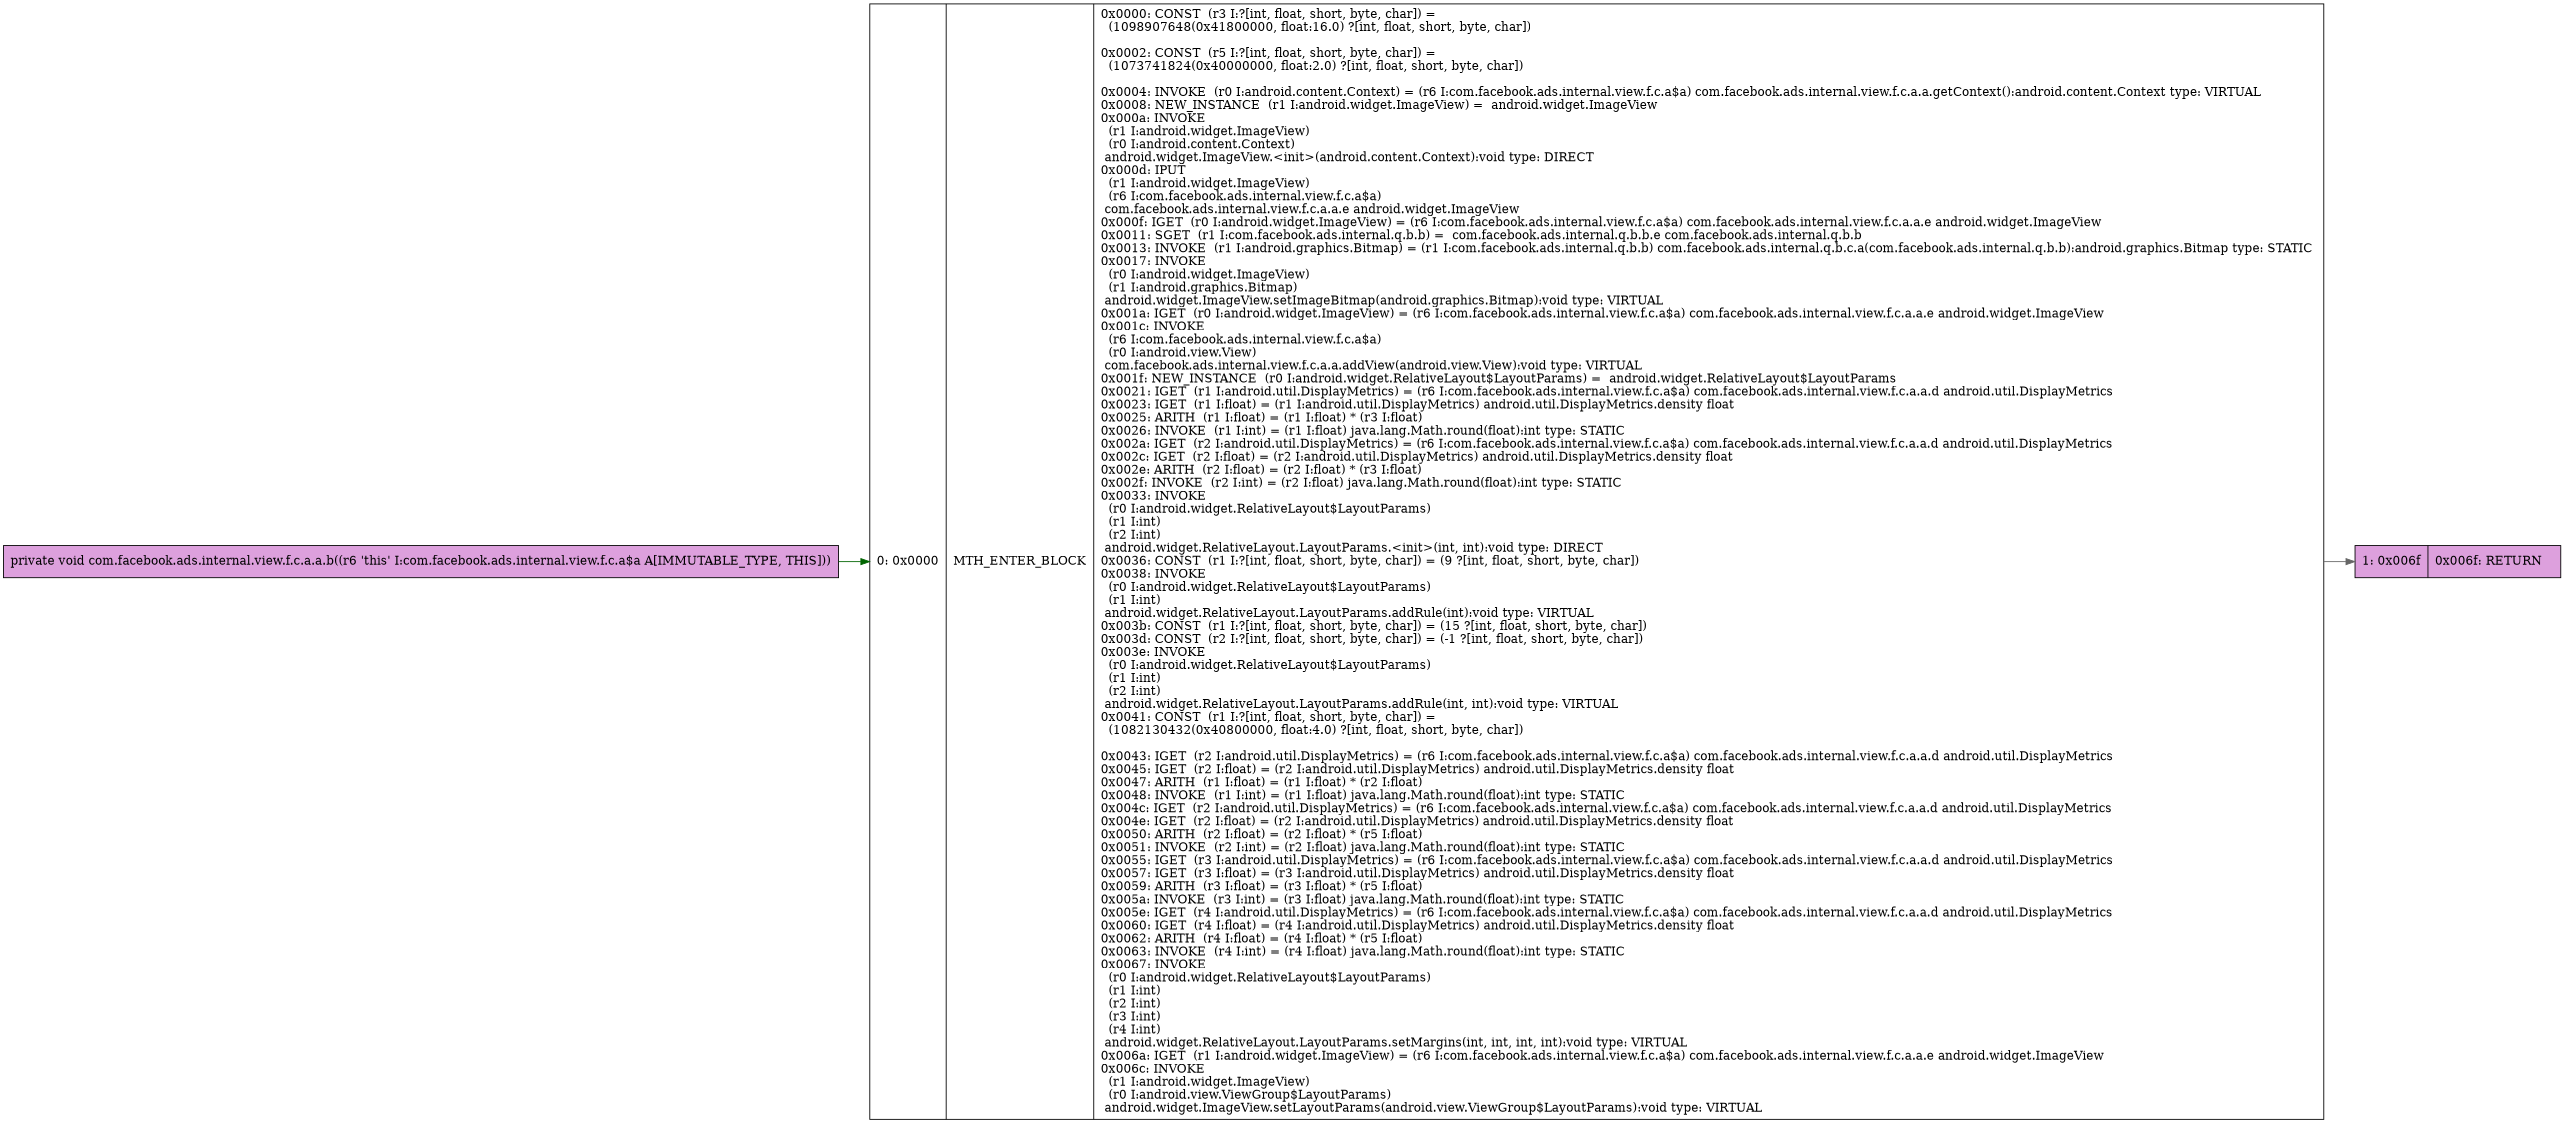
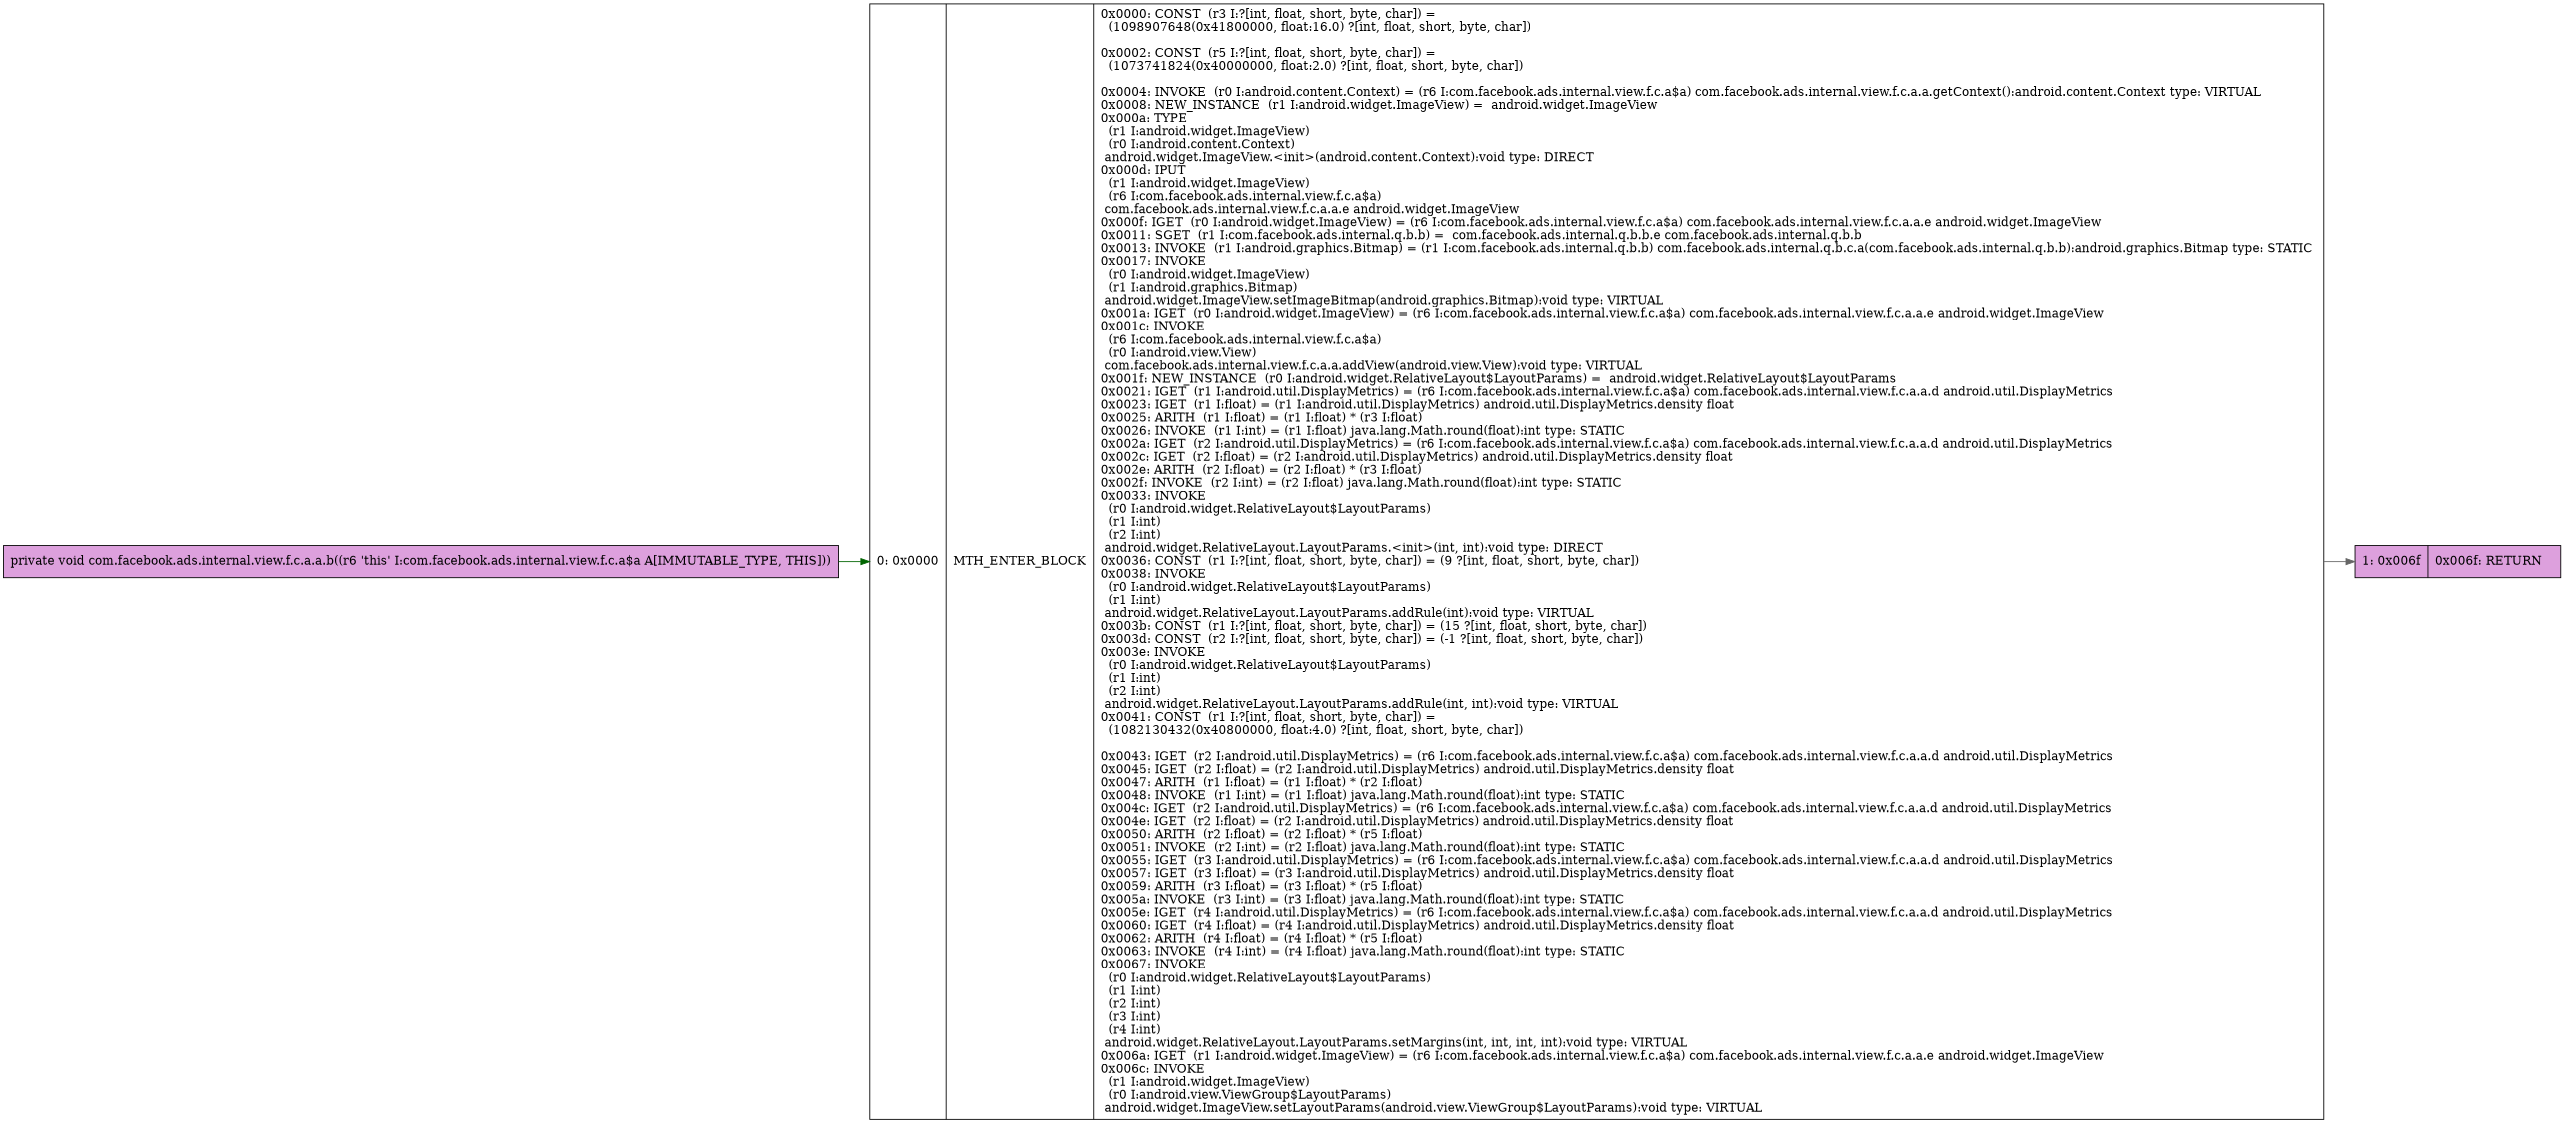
  digraph {
    rankdir=LR
    node [shape=record style=filled fillcolor=plum]
-   n1 [label="{0\:\ 0x0000|MTH_ENTER_BLOCK\l|0x0000: CONST  (r3 I:?[int, float, short, byte, char]) = \l  (1098907648(0x41800000, float:16.0) ?[int, float, short, byte, char])\l \l0x0002: CONST  (r5 I:?[int, float, short, byte, char]) = \l  (1073741824(0x40000000, float:2.0) ?[int, float, short, byte, char])\l \l0x0004: INVOKE  (r0 I:android.content.Context) = (r6 I:com.facebook.ads.internal.view.f.c.a$a) com.facebook.ads.internal.view.f.c.a.a.getContext():android.content.Context type: VIRTUAL \l0x0008: NEW_INSTANCE  (r1 I:android.widget.ImageView) =  android.widget.ImageView \l0x000a: INVOKE  \l  (r1 I:android.widget.ImageView)\l  (r0 I:android.content.Context)\l android.widget.ImageView.\<init\>(android.content.Context):void type: DIRECT \l0x000d: IPUT  \l  (r1 I:android.widget.ImageView)\l  (r6 I:com.facebook.ads.internal.view.f.c.a$a)\l com.facebook.ads.internal.view.f.c.a.a.e android.widget.ImageView \l0x000f: IGET  (r0 I:android.widget.ImageView) = (r6 I:com.facebook.ads.internal.view.f.c.a$a) com.facebook.ads.internal.view.f.c.a.a.e android.widget.ImageView \l0x0011: SGET  (r1 I:com.facebook.ads.internal.q.b.b) =  com.facebook.ads.internal.q.b.b.e com.facebook.ads.internal.q.b.b \l0x0013: INVOKE  (r1 I:android.graphics.Bitmap) = (r1 I:com.facebook.ads.internal.q.b.b) com.facebook.ads.internal.q.b.c.a(com.facebook.ads.internal.q.b.b):android.graphics.Bitmap type: STATIC \l0x0017: INVOKE  \l  (r0 I:android.widget.ImageView)\l  (r1 I:android.graphics.Bitmap)\l android.widget.ImageView.setImageBitmap(android.graphics.Bitmap):void type: VIRTUAL \l0x001a: IGET  (r0 I:android.widget.ImageView) = (r6 I:com.facebook.ads.internal.view.f.c.a$a) com.facebook.ads.internal.view.f.c.a.a.e android.widget.ImageView \l0x001c: INVOKE  \l  (r6 I:com.facebook.ads.internal.view.f.c.a$a)\l  (r0 I:android.view.View)\l com.facebook.ads.internal.view.f.c.a.a.addView(android.view.View):void type: VIRTUAL \l0x001f: NEW_INSTANCE  (r0 I:android.widget.RelativeLayout$LayoutParams) =  android.widget.RelativeLayout$LayoutParams \l0x0021: IGET  (r1 I:android.util.DisplayMetrics) = (r6 I:com.facebook.ads.internal.view.f.c.a$a) com.facebook.ads.internal.view.f.c.a.a.d android.util.DisplayMetrics \l0x0023: IGET  (r1 I:float) = (r1 I:android.util.DisplayMetrics) android.util.DisplayMetrics.density float \l0x0025: ARITH  (r1 I:float) = (r1 I:float) * (r3 I:float) \l0x0026: INVOKE  (r1 I:int) = (r1 I:float) java.lang.Math.round(float):int type: STATIC \l0x002a: IGET  (r2 I:android.util.DisplayMetrics) = (r6 I:com.facebook.ads.internal.view.f.c.a$a) com.facebook.ads.internal.view.f.c.a.a.d android.util.DisplayMetrics \l0x002c: IGET  (r2 I:float) = (r2 I:android.util.DisplayMetrics) android.util.DisplayMetrics.density float \l0x002e: ARITH  (r2 I:float) = (r2 I:float) * (r3 I:float) \l0x002f: INVOKE  (r2 I:int) = (r2 I:float) java.lang.Math.round(float):int type: STATIC \l0x0033: INVOKE  \l  (r0 I:android.widget.RelativeLayout$LayoutParams)\l  (r1 I:int)\l  (r2 I:int)\l android.widget.RelativeLayout.LayoutParams.\<init\>(int, int):void type: DIRECT \l0x0036: CONST  (r1 I:?[int, float, short, byte, char]) = (9 ?[int, float, short, byte, char]) \l0x0038: INVOKE  \l  (r0 I:android.widget.RelativeLayout$LayoutParams)\l  (r1 I:int)\l android.widget.RelativeLayout.LayoutParams.addRule(int):void type: VIRTUAL \l0x003b: CONST  (r1 I:?[int, float, short, byte, char]) = (15 ?[int, float, short, byte, char]) \l0x003d: CONST  (r2 I:?[int, float, short, byte, char]) = (\-1 ?[int, float, short, byte, char]) \l0x003e: INVOKE  \l  (r0 I:android.widget.RelativeLayout$LayoutParams)\l  (r1 I:int)\l  (r2 I:int)\l android.widget.RelativeLayout.LayoutParams.addRule(int, int):void type: VIRTUAL \l0x0041: CONST  (r1 I:?[int, float, short, byte, char]) = \l  (1082130432(0x40800000, float:4.0) ?[int, float, short, byte, char])\l \l0x0043: IGET  (r2 I:android.util.DisplayMetrics) = (r6 I:com.facebook.ads.internal.view.f.c.a$a) com.facebook.ads.internal.view.f.c.a.a.d android.util.DisplayMetrics \l0x0045: IGET  (r2 I:float) = (r2 I:android.util.DisplayMetrics) android.util.DisplayMetrics.density float \l0x0047: ARITH  (r1 I:float) = (r1 I:float) * (r2 I:float) \l0x0048: INVOKE  (r1 I:int) = (r1 I:float) java.lang.Math.round(float):int type: STATIC \l0x004c: IGET  (r2 I:android.util.DisplayMetrics) = (r6 I:com.facebook.ads.internal.view.f.c.a$a) com.facebook.ads.internal.view.f.c.a.a.d android.util.DisplayMetrics \l0x004e: IGET  (r2 I:float) = (r2 I:android.util.DisplayMetrics) android.util.DisplayMetrics.density float \l0x0050: ARITH  (r2 I:float) = (r2 I:float) * (r5 I:float) \l0x0051: INVOKE  (r2 I:int) = (r2 I:float) java.lang.Math.round(float):int type: STATIC \l0x0055: IGET  (r3 I:android.util.DisplayMetrics) = (r6 I:com.facebook.ads.internal.view.f.c.a$a) com.facebook.ads.internal.view.f.c.a.a.d android.util.DisplayMetrics \l0x0057: IGET  (r3 I:float) = (r3 I:android.util.DisplayMetrics) android.util.DisplayMetrics.density float \l0x0059: ARITH  (r3 I:float) = (r3 I:float) * (r5 I:float) \l0x005a: INVOKE  (r3 I:int) = (r3 I:float) java.lang.Math.round(float):int type: STATIC \l0x005e: IGET  (r4 I:android.util.DisplayMetrics) = (r6 I:com.facebook.ads.internal.view.f.c.a$a) com.facebook.ads.internal.view.f.c.a.a.d android.util.DisplayMetrics \l0x0060: IGET  (r4 I:float) = (r4 I:android.util.DisplayMetrics) android.util.DisplayMetrics.density float \l0x0062: ARITH  (r4 I:float) = (r4 I:float) * (r5 I:float) \l0x0063: INVOKE  (r4 I:int) = (r4 I:float) java.lang.Math.round(float):int type: STATIC \l0x0067: INVOKE  \l  (r0 I:android.widget.RelativeLayout$LayoutParams)\l  (r1 I:int)\l  (r2 I:int)\l  (r3 I:int)\l  (r4 I:int)\l android.widget.RelativeLayout.LayoutParams.setMargins(int, int, int, int):void type: VIRTUAL \l0x006a: IGET  (r1 I:android.widget.ImageView) = (r6 I:com.facebook.ads.internal.view.f.c.a$a) com.facebook.ads.internal.view.f.c.a.a.e android.widget.ImageView \l0x006c: INVOKE  \l  (r1 I:android.widget.ImageView)\l  (r0 I:android.view.ViewGroup$LayoutParams)\l android.widget.ImageView.setLayoutParams(android.view.ViewGroup$LayoutParams):void type: VIRTUAL \l}" fillcolor=white]
+   n1 [label="{0\:\ 0x0000|MTH_ENTER_BLOCK\l|0x0000: CONST  (r3 I:?[int, float, short, byte, char]) = \l  (1098907648(0x41800000, float:16.0) ?[int, float, short, byte, char])\l \l0x0002: CONST  (r5 I:?[int, float, short, byte, char]) = \l  (1073741824(0x40000000, float:2.0) ?[int, float, short, byte, char])\l \l0x0004: INVOKE  (r0 I:android.content.Context) = (r6 I:com.facebook.ads.internal.view.f.c.a$a) com.facebook.ads.internal.view.f.c.a.a.getContext():android.content.Context type: VIRTUAL \l0x0008: NEW_INSTANCE  (r1 I:android.widget.ImageView) =  android.widget.ImageView \l0x000a: TYPE  \l  (r1 I:android.widget.ImageView)\l  (r0 I:android.content.Context)\l android.widget.ImageView.\<init\>(android.content.Context):void type: DIRECT \l0x000d: IPUT  \l  (r1 I:android.widget.ImageView)\l  (r6 I:com.facebook.ads.internal.view.f.c.a$a)\l com.facebook.ads.internal.view.f.c.a.a.e android.widget.ImageView \l0x000f: IGET  (r0 I:android.widget.ImageView) = (r6 I:com.facebook.ads.internal.view.f.c.a$a) com.facebook.ads.internal.view.f.c.a.a.e android.widget.ImageView \l0x0011: SGET  (r1 I:com.facebook.ads.internal.q.b.b) =  com.facebook.ads.internal.q.b.b.e com.facebook.ads.internal.q.b.b \l0x0013: INVOKE  (r1 I:android.graphics.Bitmap) = (r1 I:com.facebook.ads.internal.q.b.b) com.facebook.ads.internal.q.b.c.a(com.facebook.ads.internal.q.b.b):android.graphics.Bitmap type: STATIC \l0x0017: INVOKE  \l  (r0 I:android.widget.ImageView)\l  (r1 I:android.graphics.Bitmap)\l android.widget.ImageView.setImageBitmap(android.graphics.Bitmap):void type: VIRTUAL \l0x001a: IGET  (r0 I:android.widget.ImageView) = (r6 I:com.facebook.ads.internal.view.f.c.a$a) com.facebook.ads.internal.view.f.c.a.a.e android.widget.ImageView \l0x001c: INVOKE  \l  (r6 I:com.facebook.ads.internal.view.f.c.a$a)\l  (r0 I:android.view.View)\l com.facebook.ads.internal.view.f.c.a.a.addView(android.view.View):void type: VIRTUAL \l0x001f: NEW_INSTANCE  (r0 I:android.widget.RelativeLayout$LayoutParams) =  android.widget.RelativeLayout$LayoutParams \l0x0021: IGET  (r1 I:android.util.DisplayMetrics) = (r6 I:com.facebook.ads.internal.view.f.c.a$a) com.facebook.ads.internal.view.f.c.a.a.d android.util.DisplayMetrics \l0x0023: IGET  (r1 I:float) = (r1 I:android.util.DisplayMetrics) android.util.DisplayMetrics.density float \l0x0025: ARITH  (r1 I:float) = (r1 I:float) * (r3 I:float) \l0x0026: INVOKE  (r1 I:int) = (r1 I:float) java.lang.Math.round(float):int type: STATIC \l0x002a: IGET  (r2 I:android.util.DisplayMetrics) = (r6 I:com.facebook.ads.internal.view.f.c.a$a) com.facebook.ads.internal.view.f.c.a.a.d android.util.DisplayMetrics \l0x002c: IGET  (r2 I:float) = (r2 I:android.util.DisplayMetrics) android.util.DisplayMetrics.density float \l0x002e: ARITH  (r2 I:float) = (r2 I:float) * (r3 I:float) \l0x002f: INVOKE  (r2 I:int) = (r2 I:float) java.lang.Math.round(float):int type: STATIC \l0x0033: INVOKE  \l  (r0 I:android.widget.RelativeLayout$LayoutParams)\l  (r1 I:int)\l  (r2 I:int)\l android.widget.RelativeLayout.LayoutParams.\<init\>(int, int):void type: DIRECT \l0x0036: CONST  (r1 I:?[int, float, short, byte, char]) = (9 ?[int, float, short, byte, char]) \l0x0038: INVOKE  \l  (r0 I:android.widget.RelativeLayout$LayoutParams)\l  (r1 I:int)\l android.widget.RelativeLayout.LayoutParams.addRule(int):void type: VIRTUAL \l0x003b: CONST  (r1 I:?[int, float, short, byte, char]) = (15 ?[int, float, short, byte, char]) \l0x003d: CONST  (r2 I:?[int, float, short, byte, char]) = (\-1 ?[int, float, short, byte, char]) \l0x003e: INVOKE  \l  (r0 I:android.widget.RelativeLayout$LayoutParams)\l  (r1 I:int)\l  (r2 I:int)\l android.widget.RelativeLayout.LayoutParams.addRule(int, int):void type: VIRTUAL \l0x0041: CONST  (r1 I:?[int, float, short, byte, char]) = \l  (1082130432(0x40800000, float:4.0) ?[int, float, short, byte, char])\l \l0x0043: IGET  (r2 I:android.util.DisplayMetrics) = (r6 I:com.facebook.ads.internal.view.f.c.a$a) com.facebook.ads.internal.view.f.c.a.a.d android.util.DisplayMetrics \l0x0045: IGET  (r2 I:float) = (r2 I:android.util.DisplayMetrics) android.util.DisplayMetrics.density float \l0x0047: ARITH  (r1 I:float) = (r1 I:float) * (r2 I:float) \l0x0048: INVOKE  (r1 I:int) = (r1 I:float) java.lang.Math.round(float):int type: STATIC \l0x004c: IGET  (r2 I:android.util.DisplayMetrics) = (r6 I:com.facebook.ads.internal.view.f.c.a$a) com.facebook.ads.internal.view.f.c.a.a.d android.util.DisplayMetrics \l0x004e: IGET  (r2 I:float) = (r2 I:android.util.DisplayMetrics) android.util.DisplayMetrics.density float \l0x0050: ARITH  (r2 I:float) = (r2 I:float) * (r5 I:float) \l0x0051: INVOKE  (r2 I:int) = (r2 I:float) java.lang.Math.round(float):int type: STATIC \l0x0055: IGET  (r3 I:android.util.DisplayMetrics) = (r6 I:com.facebook.ads.internal.view.f.c.a$a) com.facebook.ads.internal.view.f.c.a.a.d android.util.DisplayMetrics \l0x0057: IGET  (r3 I:float) = (r3 I:android.util.DisplayMetrics) android.util.DisplayMetrics.density float \l0x0059: ARITH  (r3 I:float) = (r3 I:float) * (r5 I:float) \l0x005a: INVOKE  (r3 I:int) = (r3 I:float) java.lang.Math.round(float):int type: STATIC \l0x005e: IGET  (r4 I:android.util.DisplayMetrics) = (r6 I:com.facebook.ads.internal.view.f.c.a$a) com.facebook.ads.internal.view.f.c.a.a.d android.util.DisplayMetrics \l0x0060: IGET  (r4 I:float) = (r4 I:android.util.DisplayMetrics) android.util.DisplayMetrics.density float \l0x0062: ARITH  (r4 I:float) = (r4 I:float) * (r5 I:float) \l0x0063: INVOKE  (r4 I:int) = (r4 I:float) java.lang.Math.round(float):int type: STATIC \l0x0067: INVOKE  \l  (r0 I:android.widget.RelativeLayout$LayoutParams)\l  (r1 I:int)\l  (r2 I:int)\l  (r3 I:int)\l  (r4 I:int)\l android.widget.RelativeLayout.LayoutParams.setMargins(int, int, int, int):void type: VIRTUAL \l0x006a: IGET  (r1 I:android.widget.ImageView) = (r6 I:com.facebook.ads.internal.view.f.c.a$a) com.facebook.ads.internal.view.f.c.a.a.e android.widget.ImageView \l0x006c: INVOKE  \l  (r1 I:android.widget.ImageView)\l  (r0 I:android.view.ViewGroup$LayoutParams)\l android.widget.ImageView.setLayoutParams(android.view.ViewGroup$LayoutParams):void type: VIRTUAL \l}" fillcolor=white]
    n2 [label="{1\:\ 0x006f|0x006f: RETURN   \l}"]
    n3 [label="{private void com.facebook.ads.internal.view.f.c.a.a.b((r6 'this' I:com.facebook.ads.internal.view.f.c.a$a A[IMMUTABLE_TYPE, THIS])) }"]
    n1 -> n2 [color=gray40]
    n3 -> n1 [color=darkgreen]
  }
